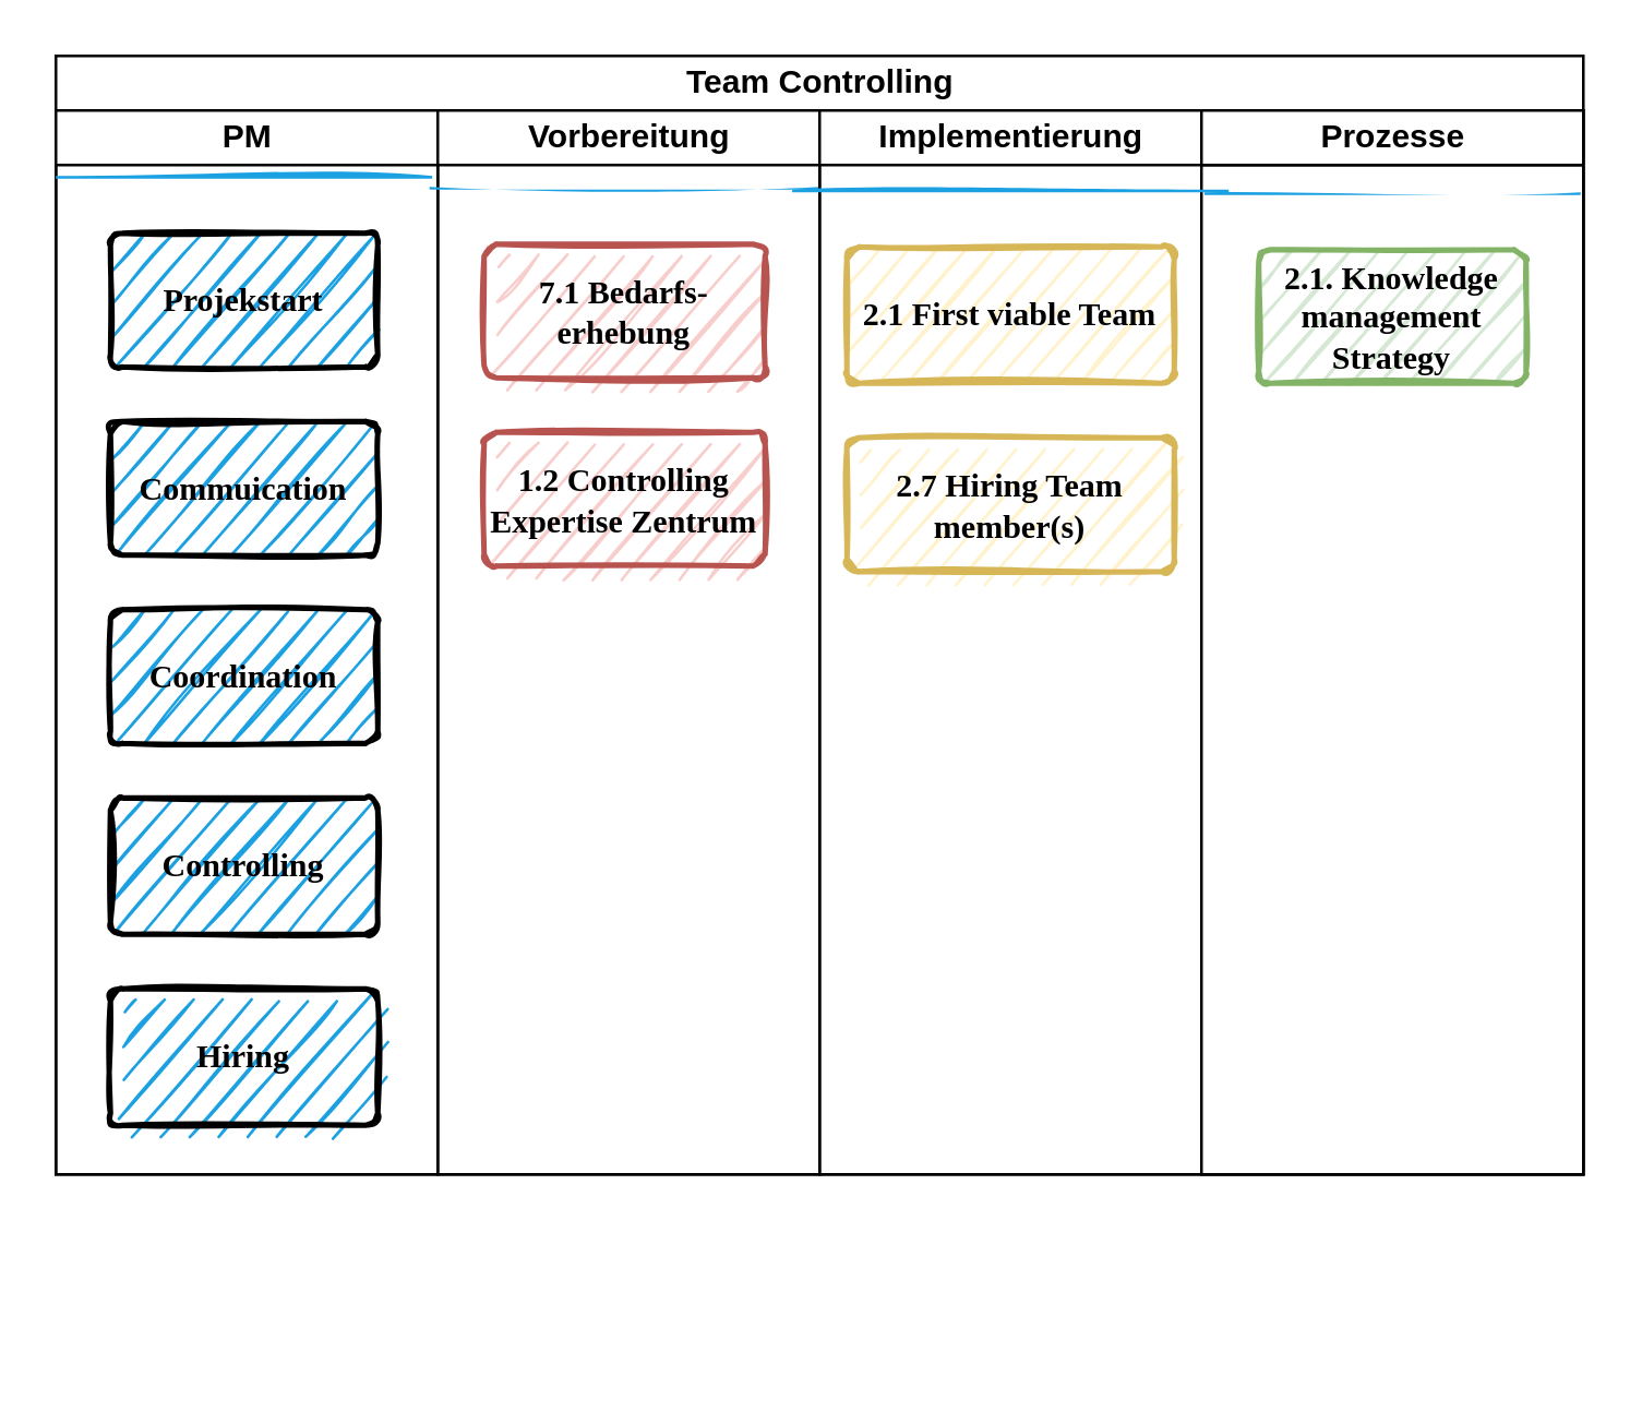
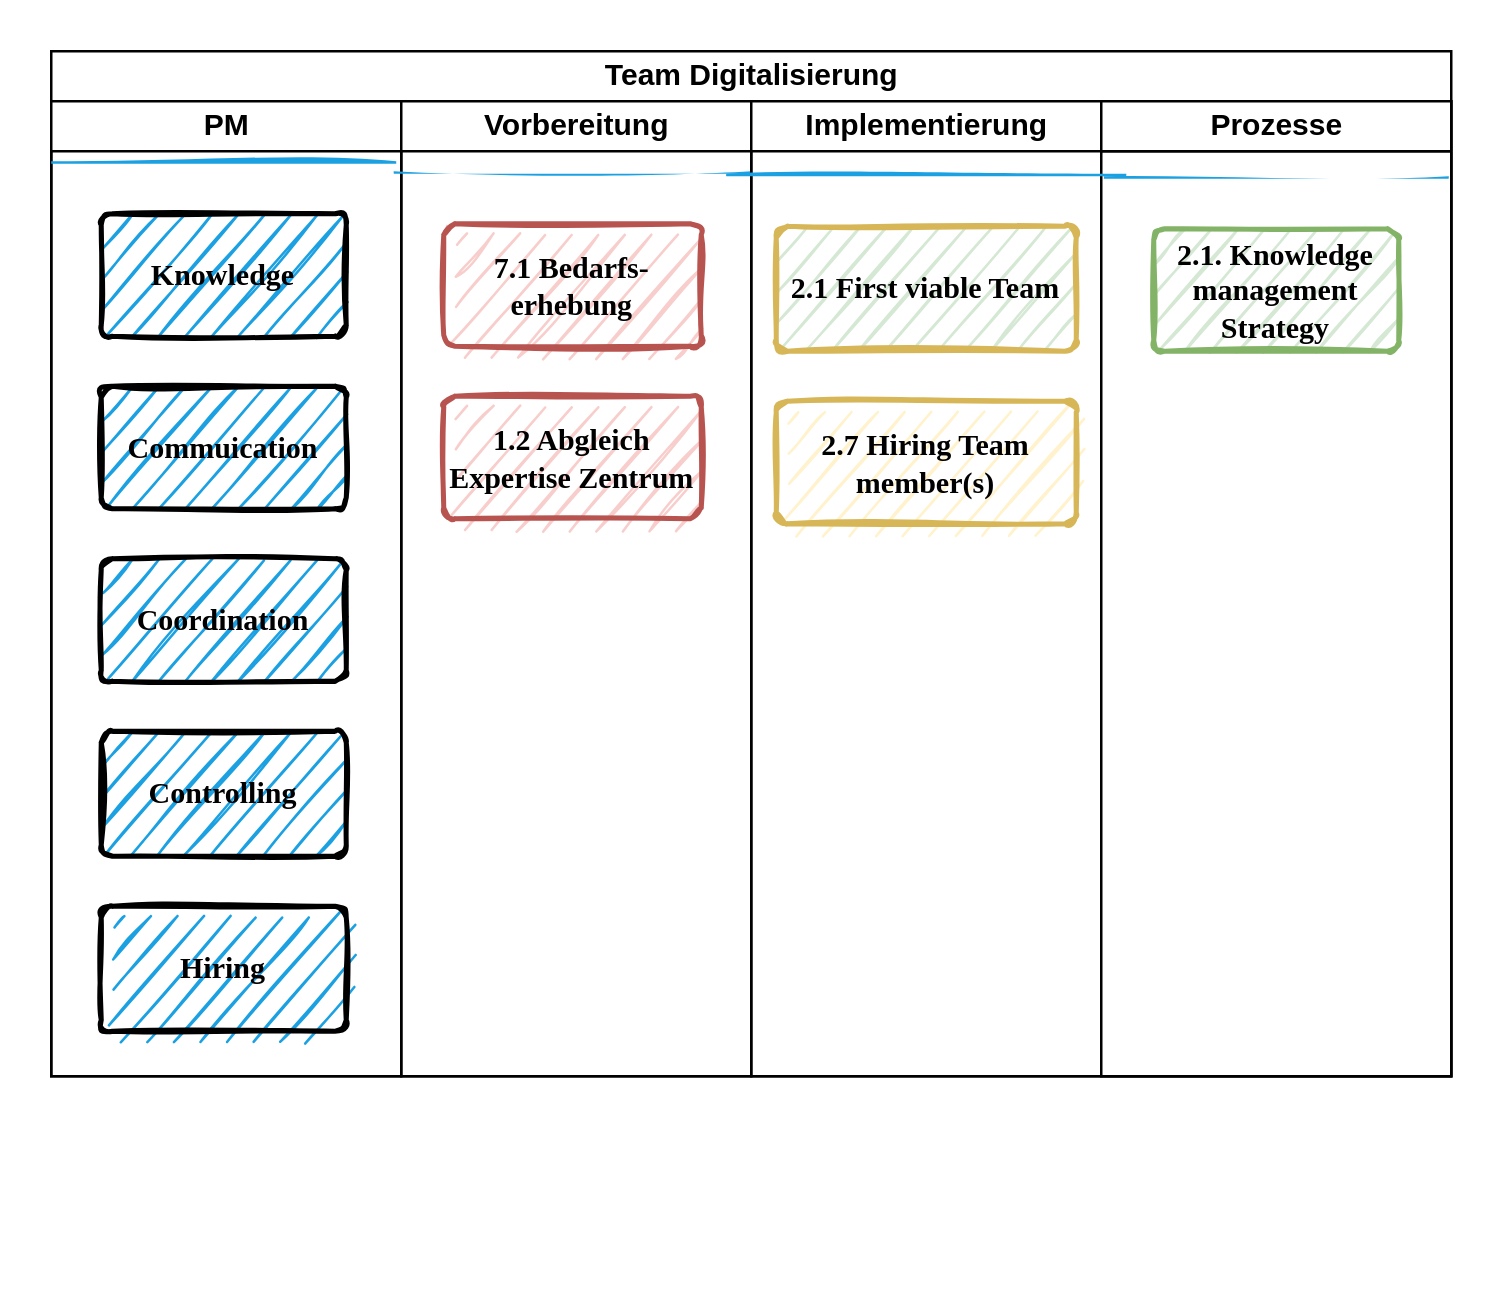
  <mxCell id="0" />
  <mxCell id="1" parent="0" />
- <mxCell id="2" value="Team Controlling" style="swimlane;childLayout=stackLayout;resizeParent=1;resizeParentMax=0;startSize=20;html=1;" vertex="1" parent="1"><mxGeometry x="20" y="20" width="560" height="410" as="geometry"><mxRectangle x="120" y="110" width="70" height="30" as="alternateBounds" /></mxGeometry></mxCell>
+ <mxCell id="2" value="Team Digitalisierung" style="swimlane;childLayout=stackLayout;resizeParent=1;resizeParentMax=0;startSize=20;html=1;" vertex="1" parent="1"><mxGeometry x="20" y="20" width="560" height="410" as="geometry"><mxRectangle x="120" y="110" width="70" height="30" as="alternateBounds" /></mxGeometry></mxCell>
  <mxCell id="3" value="PM" style="swimlane;startSize=20;html=1;" vertex="1" parent="2"><mxGeometry y="20" width="140" height="390" as="geometry" /></mxCell>
  <mxCell id="4" value="" style="swimlane;strokeWidth=2;fontFamily=Permanent Marker;html=0;startSize=1;verticalAlign=bottom;spacingBottom=5;points=[];childLayout=stackLayout;stackBorder=20;stackSpacing=20;resizeLast=0;resizeParent=1;horizontalStack=0;collapsible=0;sketch=1;strokeColor=none;fillStyle=solid;fillColor=#1BA1E2;" vertex="1" parent="3"><mxGeometry y="24" width="138" height="412" as="geometry" /></mxCell>
- <mxCell id="5" value="&lt;font style=&quot;&quot;&gt;Projekstart&lt;/font&gt;" style="whiteSpace=wrap;html=1;strokeWidth=2;fillColor=swimlane;fontStyle=1;spacingTop=0;rounded=1;arcSize=9;points=[];sketch=1;fontFamily=Permanent Marker;hachureGap=8;fillWeight=1;" vertex="1" parent="4"><mxGeometry x="20" y="21" width="98" height="49" as="geometry" /></mxCell>
+ <mxCell id="5" value="&lt;font style=&quot;&quot;&gt;Knowledge&lt;/font&gt;" style="whiteSpace=wrap;html=1;strokeWidth=2;fillColor=swimlane;fontStyle=1;spacingTop=0;rounded=1;arcSize=9;points=[];sketch=1;fontFamily=Permanent Marker;hachureGap=8;fillWeight=1;" vertex="1" parent="4"><mxGeometry x="20" y="21" width="98" height="49" as="geometry" /></mxCell>
  <mxCell id="6" value="&lt;font style=&quot;&quot;&gt;Commuication&lt;/font&gt;" style="whiteSpace=wrap;html=1;strokeWidth=2;fillColor=swimlane;fontStyle=1;spacingTop=0;rounded=1;arcSize=9;points=[];sketch=1;fontFamily=Permanent Marker;hachureGap=8;fillWeight=1;" vertex="1" parent="4"><mxGeometry x="20" y="90" width="98" height="49" as="geometry" /></mxCell>
  <mxCell id="7" value="Coordination" style="whiteSpace=wrap;html=1;strokeWidth=2;fillColor=swimlane;fontStyle=1;spacingTop=0;rounded=1;arcSize=9;points=[];sketch=1;fontFamily=Permanent Marker;hachureGap=8;fillWeight=1;" vertex="1" parent="4"><mxGeometry x="20" y="159" width="98" height="49" as="geometry" /></mxCell>
  <mxCell id="8" value="Controlling" style="whiteSpace=wrap;html=1;strokeWidth=2;fillColor=swimlane;fontStyle=1;spacingTop=0;rounded=1;arcSize=9;points=[];sketch=1;fontFamily=Permanent Marker;hachureGap=8;fillWeight=1;" vertex="1" parent="4"><mxGeometry x="20" y="228" width="98" height="50" as="geometry" /></mxCell>
  <mxCell id="9" value="Hiring" style="whiteSpace=wrap;html=1;strokeWidth=2;fillColor=swimlane;fontStyle=1;spacingTop=0;rounded=1;arcSize=9;points=[];sketch=1;fontFamily=Permanent Marker;hachureGap=8;fillWeight=1;" vertex="1" parent="4"><mxGeometry x="20" y="298" width="98" height="50" as="geometry" /></mxCell>
  <mxCell id="10" value="Vorbereitung" style="swimlane;startSize=20;html=1;" vertex="1" parent="2"><mxGeometry x="140" y="20" width="140" height="390" as="geometry" /></mxCell>
  <mxCell id="11" value="" style="swimlane;strokeWidth=2;fontFamily=Permanent Marker;html=0;startSize=1;verticalAlign=bottom;spacingBottom=5;points=[];childLayout=stackLayout;stackBorder=20;stackSpacing=20;resizeLast=0;resizeParent=1;horizontalStack=0;collapsible=0;sketch=1;strokeColor=none;fillStyle=solid;fillColor=#1BA1E2;" vertex="1" parent="10"><mxGeometry x="-3" y="28" width="143" height="412" as="geometry" /></mxCell>
  <mxCell id="12" value="&lt;font style=&quot;&quot;&gt;7.1 Bedarfs-erhebung&lt;/font&gt;" style="whiteSpace=wrap;html=1;strokeWidth=2;fillColor=#f8cecc;fontStyle=1;spacingTop=0;rounded=1;arcSize=9;points=[];sketch=1;fontFamily=Permanent Marker;hachureGap=8;fillWeight=1;strokeColor=#b85450;" vertex="1" parent="11"><mxGeometry x="20" y="21" width="103" height="49" as="geometry" /></mxCell>
- <mxCell id="13" value="&lt;font style=&quot;&quot;&gt;1.2 Controlling Expertise Zentrum&lt;/font&gt;" style="whiteSpace=wrap;html=1;strokeWidth=2;fillColor=#f8cecc;fontStyle=1;spacingTop=0;rounded=1;arcSize=9;points=[];sketch=1;fontFamily=Permanent Marker;hachureGap=8;fillWeight=1;strokeColor=#b85450;" vertex="1" parent="11"><mxGeometry x="20" y="90" width="103" height="49" as="geometry" /></mxCell>
+ <mxCell id="13" value="&lt;font style=&quot;&quot;&gt;1.2 Abgleich Expertise Zentrum&lt;/font&gt;" style="whiteSpace=wrap;html=1;strokeWidth=2;fillColor=#f8cecc;fontStyle=1;spacingTop=0;rounded=1;arcSize=9;points=[];sketch=1;fontFamily=Permanent Marker;hachureGap=8;fillWeight=1;strokeColor=#b85450;" vertex="1" parent="11"><mxGeometry x="20" y="90" width="103" height="49" as="geometry" /></mxCell>
  <mxCell id="14" value="Implementierung&amp;nbsp; &amp;nbsp; &amp;nbsp; &amp;nbsp; &amp;nbsp; &amp;nbsp; &amp;nbsp; &amp;nbsp; &amp;nbsp; &amp;nbsp; &amp;nbsp; &amp;nbsp; &amp;nbsp; &amp;nbsp; &amp;nbsp; &amp;nbsp; &amp;nbsp; &amp;nbsp; &amp;nbsp; &amp;nbsp; &amp;nbsp;&amp;nbsp;" style="swimlane;startSize=20;html=1;" vertex="1" parent="2"><mxGeometry x="280" y="20" width="280" height="390" as="geometry" /></mxCell>
  <mxCell id="15" value="Prozesse" style="swimlane;startSize=20;html=1;" vertex="1" parent="14"><mxGeometry x="140" width="140" height="390" as="geometry" /></mxCell>
  <mxCell id="16" value="" style="swimlane;strokeWidth=2;fontFamily=Permanent Marker;html=0;startSize=1;verticalAlign=bottom;spacingBottom=5;points=[];childLayout=stackLayout;stackBorder=20;stackSpacing=20;resizeLast=0;resizeParent=1;horizontalStack=0;collapsible=0;sketch=1;strokeColor=none;fillStyle=solid;fillColor=#1BA1E2;" vertex="1" parent="15"><mxGeometry x="1" y="30" width="138" height="412" as="geometry" /></mxCell>
  <mxCell id="17" value="&lt;font style=&quot;&quot;&gt;2.1. Knowledge management Strategy&lt;/font&gt;" style="whiteSpace=wrap;html=1;strokeWidth=2;fillColor=#d5e8d4;fontStyle=1;spacingTop=0;rounded=1;arcSize=9;points=[];sketch=1;fontFamily=Permanent Marker;hachureGap=8;fillWeight=1;strokeColor=#82b366;" vertex="1" parent="16"><mxGeometry x="20" y="21" width="98" height="49" as="geometry" /></mxCell>
  <mxCell id="18" value="" style="swimlane;strokeWidth=2;fontFamily=Permanent Marker;html=0;startSize=1;verticalAlign=bottom;spacingBottom=5;points=[];childLayout=stackLayout;stackBorder=20;stackSpacing=20;resizeLast=0;resizeParent=1;horizontalStack=0;collapsible=0;sketch=1;strokeColor=none;fillStyle=solid;fillColor=#1BA1E2;" vertex="1" parent="14"><mxGeometry x="-10" y="29" width="160" height="431" as="geometry" /></mxCell>
- <mxCell id="19" value="&lt;font style=&quot;&quot;&gt;2.1 First viable Team&lt;/font&gt;" style="whiteSpace=wrap;html=1;strokeWidth=2;fillColor=#fff2cc;fontStyle=1;spacingTop=0;rounded=1;arcSize=9;points=[];sketch=1;fontFamily=Permanent Marker;hachureGap=8;fillWeight=1;strokeColor=#d6b656;" vertex="1" parent="18"><mxGeometry x="20" y="21" width="120" height="50" as="geometry" /></mxCell>
+ <mxCell id="19" value="&lt;font style=&quot;&quot;&gt;2.1 First viable Team&lt;/font&gt;" style="whiteSpace=wrap;html=1;strokeWidth=2;fillColor=#d5e8d4;fontStyle=1;spacingTop=0;rounded=1;arcSize=9;points=[];sketch=1;fontFamily=Permanent Marker;hachureGap=8;fillWeight=1;strokeColor=#d6b656;" vertex="1" parent="18"><mxGeometry x="20" y="21" width="120" height="50" as="geometry" /></mxCell>
  <mxCell id="20" value="&lt;font style=&quot;&quot;&gt;2.7 Hiring Team member(s)&lt;/font&gt;" style="whiteSpace=wrap;html=1;strokeWidth=2;fillColor=#fff2cc;fontStyle=1;spacingTop=0;rounded=1;arcSize=9;points=[];sketch=1;fontFamily=Permanent Marker;hachureGap=8;fillWeight=1;strokeColor=#d6b656;" vertex="1" parent="18"><mxGeometry x="20" y="91" width="120" height="49" as="geometry" /></mxCell>
